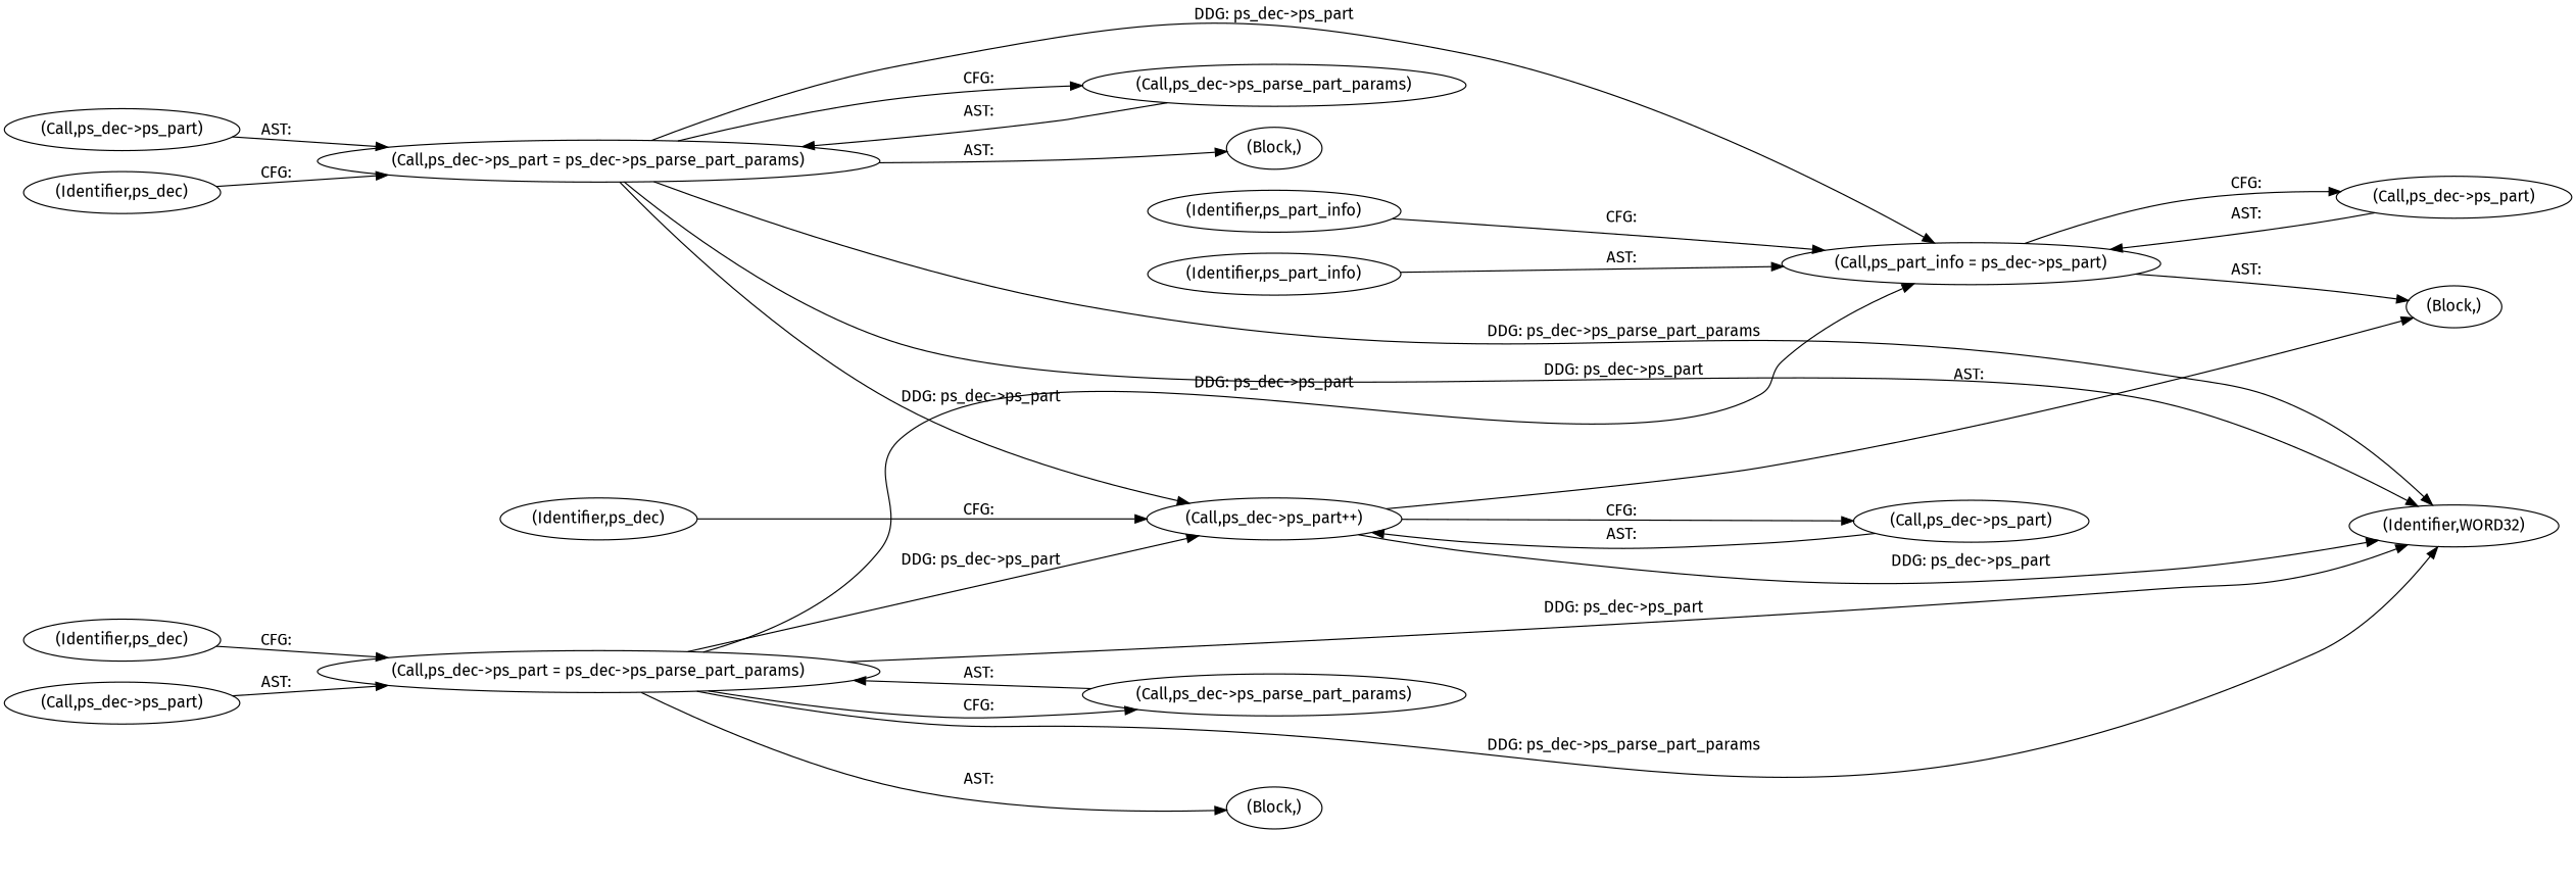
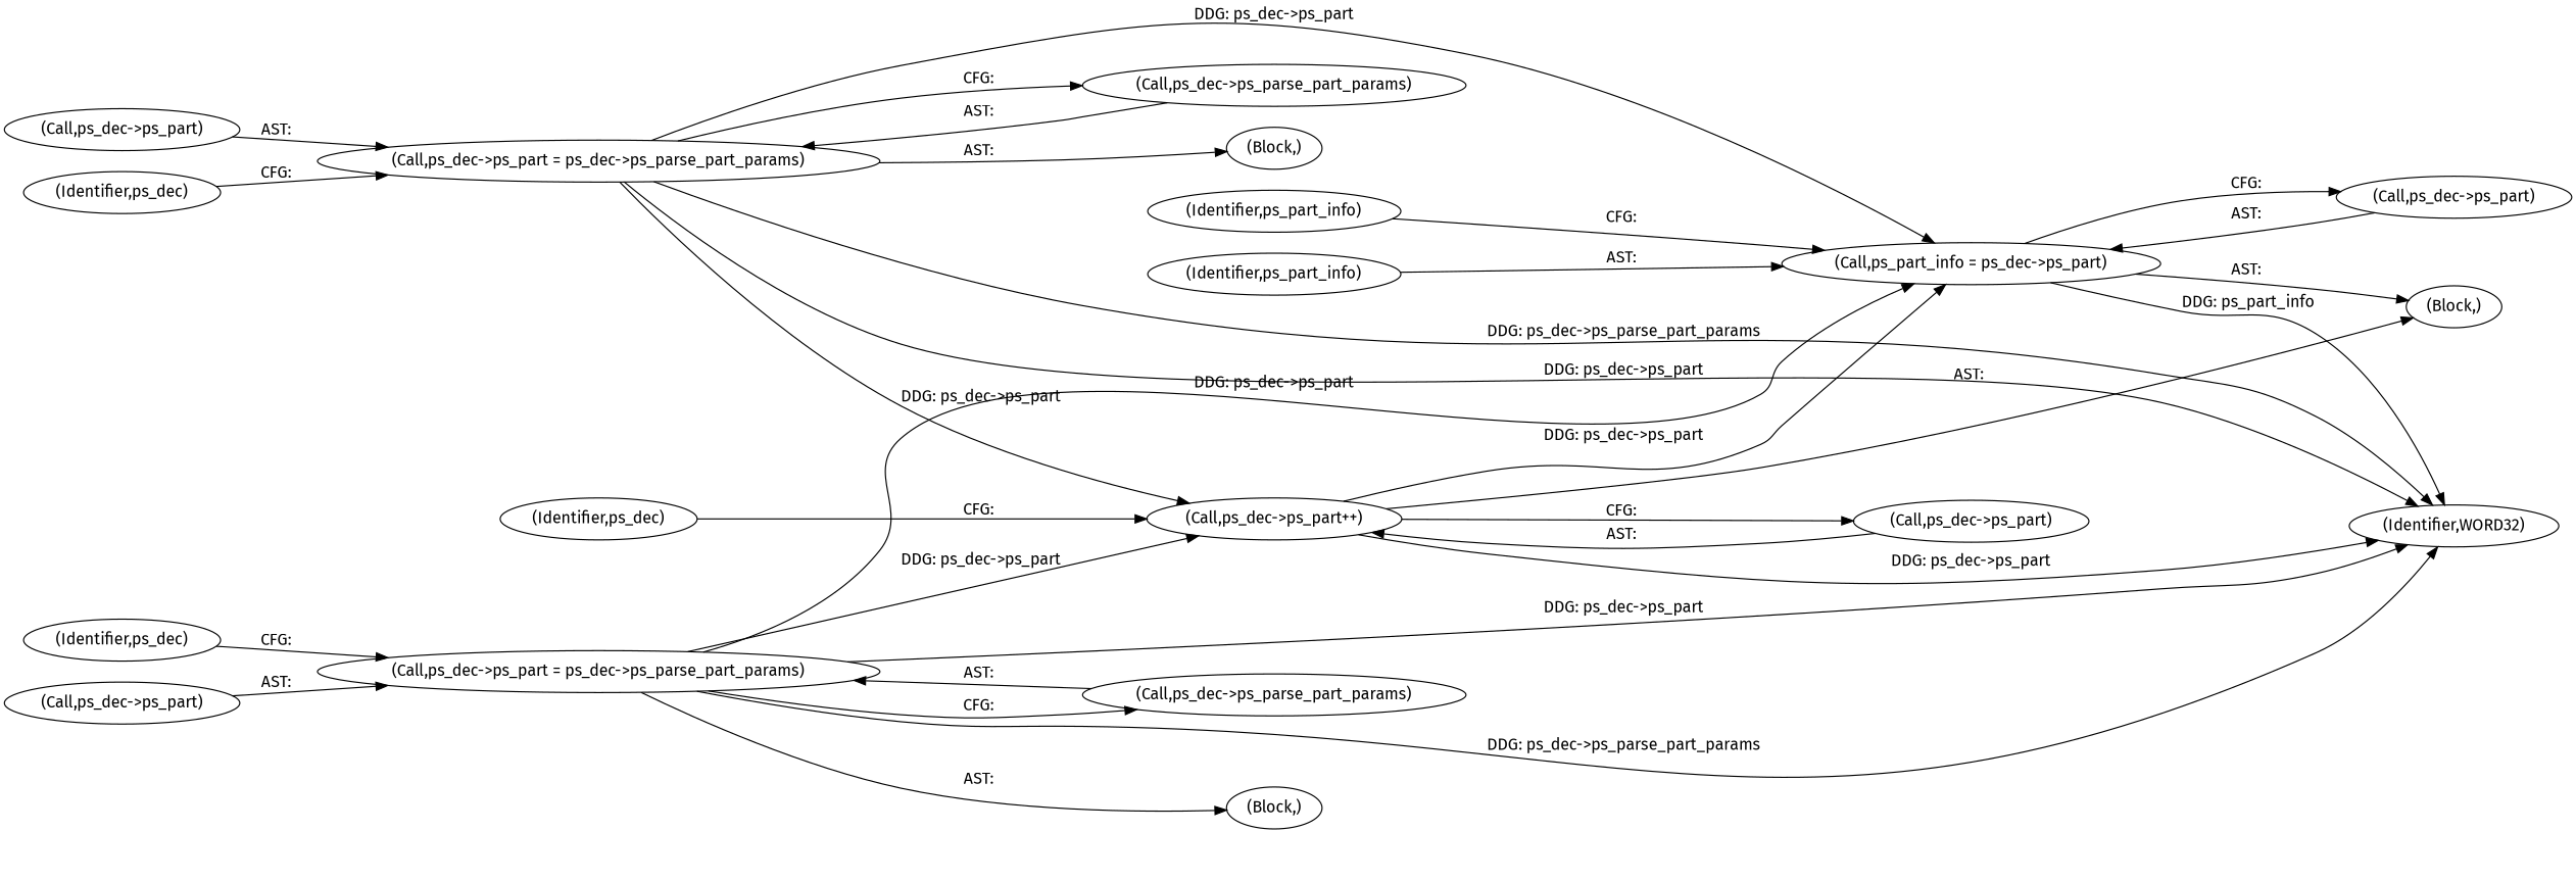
  digraph {
    fontname="Fira Sans"
    rankdir=LR
    node [fontname="Fira Sans"]
    edge [fontname="Fira Sans"]
    n1 [label="(Call,ps_part_info = ps_dec->ps_part)"]
    n2 [label="(Identifier,WORD32)"]
    n3 [label="(Block,)"]
    n4 [label="(Call,ps_dec->ps_part)"]
    n5 [label="(Call,ps_dec->ps_part++)"]
    n6 [label="(Call,ps_dec->ps_part)"]
    n7 [label="(Call,ps_dec->ps_part = ps_dec->ps_parse_part_params)"]
    n8 [label="(Block,)"]
    n9 [label="(Call,ps_dec->ps_parse_part_params)"]
    n10 [label="(Call,ps_dec->ps_part = ps_dec->ps_parse_part_params)"]
    n11 [label="(Block,)"]
    n12 [label="(Call,ps_dec->ps_parse_part_params)"]
    n13 [label="(Identifier,ps_part_info)"]
    n14 [label="(Identifier,ps_dec)"]
    n15 [label="(Identifier,ps_dec)"]
    n16 [label="(Call,ps_dec->ps_part)"]
    n17 [label="(Identifier,ps_part_info)"]
    n18 [label="(Call,ps_dec->ps_part)"]
    n19 [label="(Identifier,ps_dec)"]
+   n1 -> n2 [label="DDG: ps_part_info"]
    n1 -> n3 [label="AST: "]
    n1 -> n4 [label="CFG: "]
    n4 -> n1 [label="AST: "]
+   n5 -> n1 [label="DDG: ps_dec->ps_part"]
    n5 -> n2 [label="DDG: ps_dec->ps_part"]
    n5 -> n3 [label="AST: "]
    n5 -> n6 [label="CFG: "]
    n6 -> n5 [label="AST: "]
    n7 -> n1 [label="DDG: ps_dec->ps_part"]
    n7 -> n2 [label="DDG: ps_dec->ps_part"]
    n7 -> n2 [label="DDG: ps_dec->ps_parse_part_params"]
    n7 -> n5 [label="DDG: ps_dec->ps_part"]
    n7 -> n8 [label="AST: "]
    n7 -> n9 [label="CFG: "]
    n9 -> n7 [label="AST: "]
    n10 -> n1 [label="DDG: ps_dec->ps_part"]
    n10 -> n2 [label="DDG: ps_dec->ps_parse_part_params"]
    n10 -> n2 [label="DDG: ps_dec->ps_part"]
    n10 -> n5 [label="DDG: ps_dec->ps_part"]
    n10 -> n11 [label="AST: "]
    n10 -> n12 [label="CFG: "]
    n12 -> n10 [label="AST: "]
    n13 -> n1 [label="CFG: "]
    n14 -> n10 [label="CFG: "]
    n15 -> n5 [label="CFG: "]
    n16 -> n7 [label="AST: "]
    n17 -> n1 [label="AST: "]
    n18 -> n10 [label="AST: "]
    n19 -> n7 [label="CFG: "]
  }
